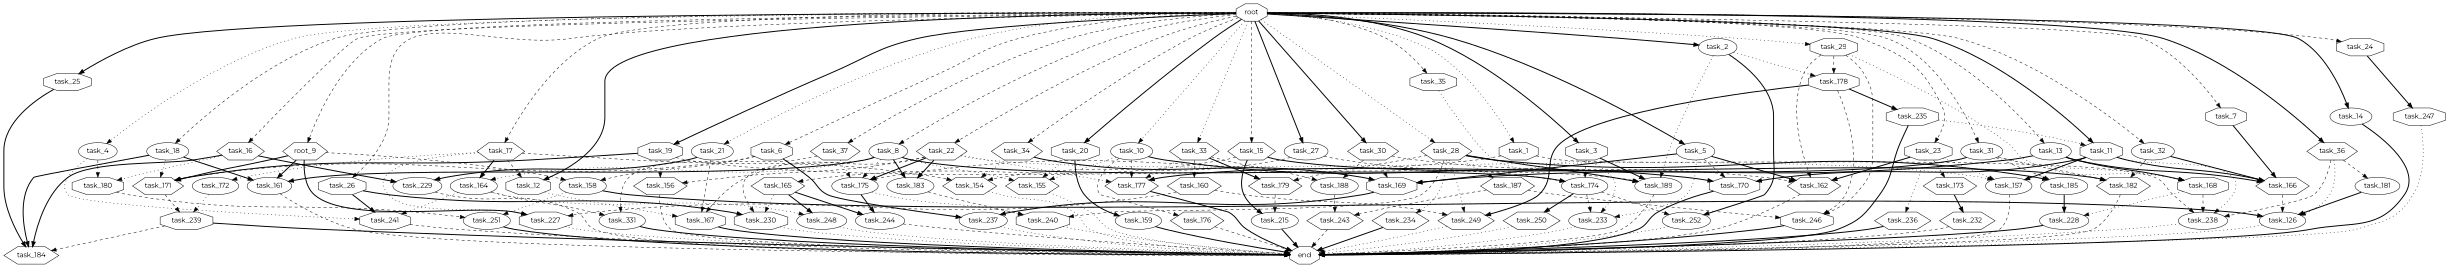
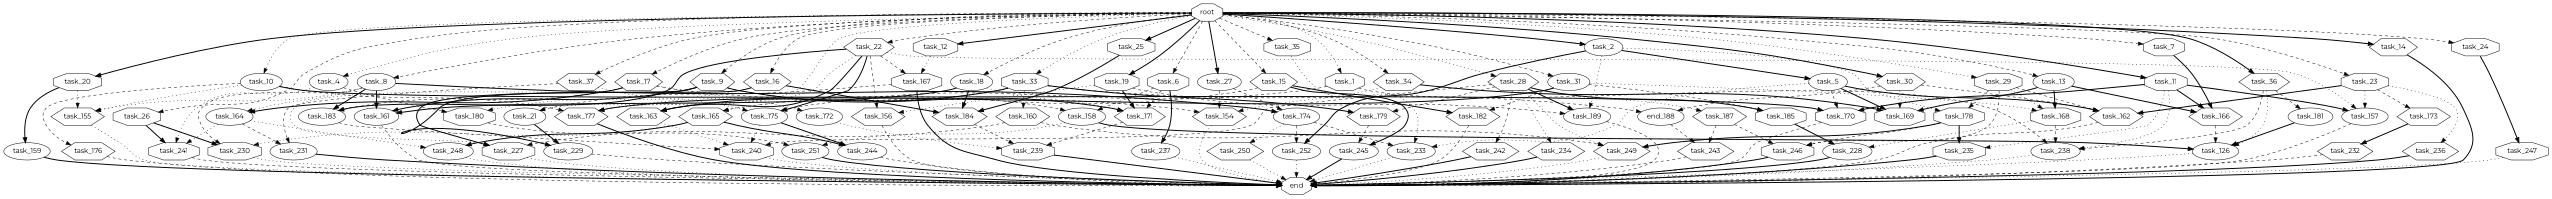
  digraph {
    fontname=Montserrat
    node [fontname=Montserrat shape=ellipse]
    edge [fontname=Montserrat style=dashed]
    task_8
    task_161
    task_183
    task_164
    task_230 [shape=octagon]
    task_175
    task_155 [shape=hexagon]
    task_174
    end [shape=octagon]
    task_240 [shape=octagon]
    task_241 [shape=octagon]
-   task_231 [label=task_331]
+   task_231
    task_248
    task_244
    task_252
    task_233
    task_250 [shape=hexagon]
    task_239 [shape=octagon]
    task_173 [shape=hexagon]
    task_232 [shape=hexagon]
    task_158
    task_251
    n23 [label=task_126]
    task_17 [shape=hexagon]
    task_227 [shape=octagon]
    task_154 [shape=hexagon]
    task_172
    task_166 [shape=hexagon]
-   task_32
    task_182 [shape=hexagon]
    root [shape=octagon]
    task_26 [shape=octagon]
    task_15 [shape=hexagon]
-   task_33 [shape=hexagon]
+   task_33 [shape=octagon]
    task_7 [shape=octagon]
    task_13
    task_30 [shape=hexagon]
    task_5
    task_6 [shape=octagon]
    task_22 [shape=hexagon]
-   task_3 [shape=octagon]
    task_35 [shape=octagon]
    task_16 [shape=hexagon]
    task_12 [shape=octagon]
    task_21
    task_18
    task_31
-   task_9 [shape=hexagon label=root_9]
+   task_9 [shape=hexagon]
    task_28 [shape=hexagon]
    task_29 [shape=octagon]
    task_34 [shape=hexagon]
    task_10
    task_2
-   task_14
+   task_14 [shape=hexagon]
    task_24 [shape=octagon]
    task_19 [shape=octagon]
    task_36 [shape=hexagon]
    task_25 [shape=octagon]
    task_4
    task_27
    task_20 [shape=octagon]
    task_23 [shape=octagon]
    task_37 [shape=hexagon]
    task_1 [shape=octagon]
    task_11 [shape=octagon]
-   task_245 [label=task_215]
+   task_245
    task_165 [shape=hexagon]
    task_177 [shape=hexagon]
    task_179 [shape=hexagon]
-   task_188
+   task_188 [label=end_188]
    task_160 [shape=hexagon]
+   task_163 [shape=hexagon]
    task_169 [shape=octagon]
    task_168 [shape=octagon]
    task_162 [shape=hexagon]
    task_170 [shape=octagon]
    task_237
    task_171 [shape=hexagon]
    task_157
    task_167 [shape=octagon]
    task_156 [shape=hexagon]
    task_189
    task_184 [shape=hexagon]
    task_180 [shape=octagon]
    task_229
-   task_185
+   task_185 [shape=octagon]
+   task_242 [shape=hexagon]
    task_187 [shape=hexagon]
    task_234 [shape=hexagon]
    task_249 [shape=hexagon]
    task_246 [shape=octagon]
    task_178 [shape=octagon]
    task_176 [shape=hexagon]
    task_247 [shape=octagon]
    task_181
    task_238
    task_159
    task_236 [shape=hexagon]
    task_235 [shape=octagon]
    task_243 [shape=hexagon]
    task_228
    task_8 -> task_161 [style=bold]
    task_8 -> task_183 [style=bold]
    task_8 -> task_164 [style=dotted]
    task_8 -> task_230
-   task_8 -> task_175 [style=dotted]
    task_8 -> task_155 [style=dotted]
    task_8 -> task_174 [style=bold]
    task_161 -> end
    task_183 -> task_240
    task_164 -> task_241 [style=dotted]
    task_164 -> task_231
    task_164 -> task_248 [style=dotted]
    task_230 -> end [style=dotted]
    task_175 -> task_240 [style=dotted]
    task_175 -> task_244 [style=bold]
    task_155 -> end [style=dotted]
    task_174 -> task_252
    task_174 -> task_233
-   task_174 -> task_250 [style=bold]
+   task_174 -> task_250 [style=dotted]
    task_240 -> end [style=dotted]
    task_241 -> end
    task_231 -> end [style=bold]
    task_248 -> end [style=dotted]
    task_244 -> end
    task_252 -> end [style=dotted]
    task_233 -> end [style=dotted]
    task_250 -> end [style=dotted]
    task_239 -> end [style=bold]
    task_173 -> task_232 [style=bold]
    task_232 -> end
    task_158 -> task_251 [style=dotted]
    task_158 -> n23 [style=bold]
    task_251 -> end [style=bold]
    n23 -> end [style=dotted]
-   task_17 -> task_12
+   task_17 -> task_183
    task_17 -> task_164 [style=bold]
    task_17 -> task_227 [style=dotted]
    task_17 -> task_154
    task_17 -> task_172 [style=dotted]
    task_227 -> end [style=dotted]
    task_154 -> end [style=dotted]
    task_172 -> task_239 [style=dotted]
    task_166 -> n23
-   task_32 -> task_166 [style=bold]
-   task_32 -> task_182
    task_182 -> end
    root -> task_8
    root -> task_17
-   root -> task_32
    root -> task_26
    root -> task_15
    root -> task_33 [style=dotted]
    root -> task_7
    root -> task_13
    root -> task_30 [style=bold]
-   root -> task_5 [style=bold]
+   task_2 -> task_5 [style=bold]
    root -> task_6
    root -> task_22
-   root -> task_3 [style=bold]
    root -> task_35
    root -> task_16
    root -> task_12 [style=bold]
    root -> task_21 [style=dotted]
    root -> task_18
    root -> task_31
    root -> task_9
    root -> task_28 [style=dotted]
    root -> task_29 [style=dotted]
    root -> task_34
    root -> task_10 [style=dotted]
    root -> task_2 [style=bold]
    root -> task_14 [style=bold]
    root -> task_24
    root -> task_19 [style=bold]
    root -> task_36 [style=bold]
    root -> task_25 [style=bold]
    root -> task_4 [style=dotted]
    root -> task_27 [style=bold]
    root -> task_20 [style=bold]
    root -> task_23
    root -> task_37
    root -> task_1 [style=dotted]
    root -> task_11 [style=bold]
    task_26 -> task_230 [style=bold]
    task_26 -> task_241 [style=bold]
    task_15 -> task_182 [style=bold]
    task_15 -> task_245 [style=bold]
    task_15 -> task_165
+   task_33 -> task_165 [style=dotted]
    task_33 -> task_177 [style=dotted]
    task_33 -> task_179 [style=bold]
    task_33 -> task_188
    task_33 -> task_160
+   task_33 -> task_163 [style=bold]
    task_7 -> task_166 [style=bold]
    task_13 -> task_166 [style=bold]
    task_13 -> task_169 [style=bold]
    task_13 -> task_168 [style=bold]
    task_30 -> task_188
    task_30 -> task_169 [style=dotted]
    task_30 -> task_162
    task_5 -> task_233 [style=dotted]
    task_5 -> task_169 [style=bold]
    task_5 -> task_162 [style=bold]
    task_5 -> task_170
    task_6 -> task_158
    task_6 -> task_237 [style=bold]
    task_6 -> task_171
    task_22 -> task_183 [style=bold]
    task_22 -> task_175 [style=bold]
    task_22 -> task_177 [style=dotted]
+   task_22 -> task_163 [style=bold]
    task_22 -> task_157 [style=dotted]
    task_22 -> task_167
    task_22 -> task_156
-   task_3 -> task_174
-   task_3 -> task_189 [style=bold]
    task_35 -> task_233 [style=dotted]
    task_16 -> task_184 [style=bold]
    task_16 -> task_180 [style=dotted]
    task_16 -> task_229 [style=bold]
    task_12 -> task_167 [style=dotted]
-   task_21 -> task_167
+   task_167 -> task_21
    task_21 -> task_229 [style=bold]
    task_18 -> task_161 [style=bold]
    task_18 -> task_171 [style=dotted]
    task_18 -> task_184 [style=bold]
    task_31 -> task_182
    task_31 -> task_177 [style=bold]
    task_31 -> task_168 [style=dotted]
    task_31 -> task_185
    task_9 -> task_161 [style=bold]
    task_9 -> task_158
    task_9 -> task_227 [style=bold]
    task_9 -> task_171 [style=bold]
    task_28 -> task_240
    task_28 -> task_179
    task_28 -> task_189 [style=bold]
    task_28 -> task_185 [style=bold]
+   task_28 -> task_242
    task_28 -> task_187 [style=dotted]
    task_28 -> task_234 [style=dotted]
    task_28 -> task_249 [style=dotted]
    task_29 -> task_168 [style=dotted]
    task_29 -> task_162
    task_29 -> task_246
    task_29 -> task_178
    task_34 -> task_154 [style=dotted]
    task_34 -> task_169 [style=bold]
    task_10 -> task_155 [style=dotted]
    task_10 -> task_177
    task_10 -> task_170 [style=bold]
    task_10 -> task_176
    task_2 -> task_252 [style=bold]
    task_2 -> task_189 [style=dotted]
    task_2 -> task_178 [style=dotted]
    task_14 -> end [style=bold]
    task_24 -> task_247 [style=bold]
    task_19 -> task_171 [style=bold]
    task_19 -> task_156 [style=dotted]
    task_19 -> task_189
    task_36 -> n23 [style=dotted]
    task_36 -> task_181
    task_36 -> task_238
    task_25 -> task_184 [style=bold]
    task_4 -> task_241 [style=dotted]
    task_4 -> task_180
    task_27 -> task_174
    task_27 -> task_154
    task_20 -> task_155 [style=dotted]
    task_20 -> task_159 [style=bold]
    task_23 -> task_173
    task_23 -> task_162 [style=bold]
    task_23 -> task_157 [style=dotted]
    task_23 -> task_236 [style=dotted]
    task_37 -> task_175 [style=dotted]
    task_37 -> task_231
    task_1 -> task_175
    task_1 -> task_238
    task_11 -> task_166 [style=bold]
    task_11 -> task_170 [style=bold]
    task_11 -> task_157 [style=bold]
    task_11 -> task_238 [style=dotted]
-   task_235 -> task_11 [style=dotted]
+   task_11 -> task_235 [style=dotted]
    task_245 -> end [style=bold]
    task_165 -> task_230 [style=dotted]
    task_165 -> task_248 [style=bold]
    task_165 -> task_244 [style=bold]
    task_177 -> end [style=bold]
    task_179 -> task_245
    task_188 -> task_243
    task_160 -> task_227
    task_160 -> task_249
-   task_169 -> task_237 [style=bold]
+   task_163 -> task_240 [style=dotted]
    task_168 -> task_238
    task_168 -> task_228 [style=dotted]
    task_162 -> end
-   task_170 -> end [style=bold]
+   task_170 -> end
    task_237 -> end [style=dotted]
    task_171 -> task_239
    task_157 -> end
    task_167 -> end [style=bold]
    task_156 -> end
    task_189 -> end
-   task_239 -> task_184
+   task_184 -> task_239
    task_180 -> task_251
    task_229 -> end
    task_185 -> task_228 [style=bold]
+   task_242 -> end [style=bold]
    task_187 -> task_246
    task_187 -> task_243
    task_234 -> end [style=bold]
    task_249 -> end [style=dotted]
    task_246 -> end [style=bold]
    task_178 -> task_249 [style=bold]
    task_178 -> task_246
    task_178 -> task_235 [style=bold]
    task_176 -> end
    task_247 -> end [style=dotted]
    task_181 -> n23 [style=bold]
    task_238 -> end [style=dotted]
    task_159 -> end [style=bold]
    task_236 -> end [style=bold]
    task_235 -> end [style=bold]
    task_243 -> end
    task_228 -> end [style=bold]
  }
